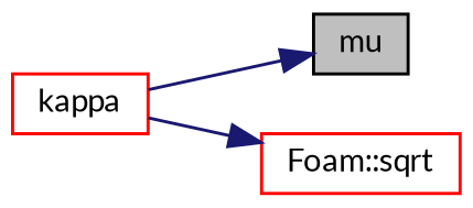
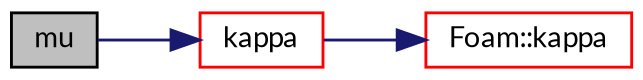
  digraph {
    fontname=Lato
    rankdir=LR
    node [color=red fontname=Lato fontsize=10 shape=record]
    edge [color=midnightblue fontname=Lato fontsize=10 labelfontname=FreeSans labelfontsize=10 style=solid]
    n1 [color=black fillcolor=grey75 fontcolor=black height=0.2 label=mu style=filled width=0.4]
    n2 [height=0.2 label=kappa width=0.4]
-   n3 [height=0.2 label="Foam::sqrt" width=0.4]
-   n2 -> n1
+   n3 [height=0.2 label="Foam::kappa" width=0.4]
+   n1 -> n2
    n2 -> n3
  }
